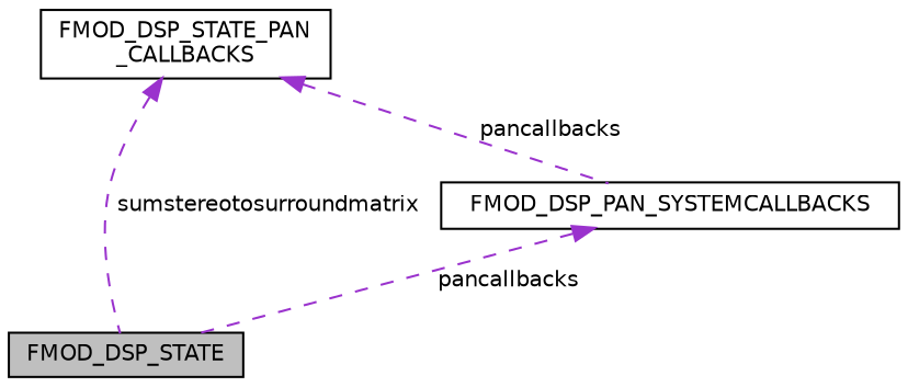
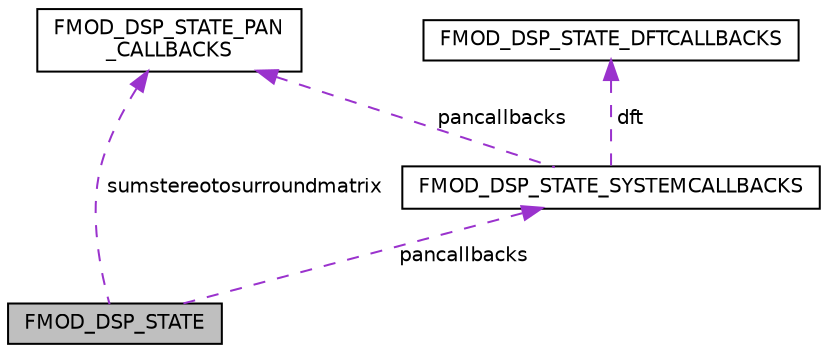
  digraph {
    node [color=black fillcolor=white fontname=Helvetica fontsize=10 shape=record style=filled]
    edge [color=darkorchid3 dir=back fontname=Helvetica fontsize=10 labelfontname=Helvetica labelfontsize=10 style=dashed]
    n1 [fillcolor=grey75 fontcolor=black height=0.2 label=FMOD_DSP_STATE width=0.4]
    n2 [height=0.2 label="FMOD_DSP_STATE_PAN\l_CALLBACKS" width=0.4]
-   n3 [height=0.2 label=FMOD_DSP_PAN_SYSTEMCALLBACKS width=0.4]
+   n3 [height=0.2 label=FMOD_DSP_STATE_SYSTEMCALLBACKS width=0.4]
+   n4 [height=0.2 label=FMOD_DSP_STATE_DFTCALLBACKS width=0.4]
    n2 -> n1 [label=" sumstereotosurroundmatrix"]
    n2 -> n3 [label=" pancallbacks"]
    n3 -> n1 [label=" pancallbacks"]
+   n4 -> n3 [label=" dft"]
  }
